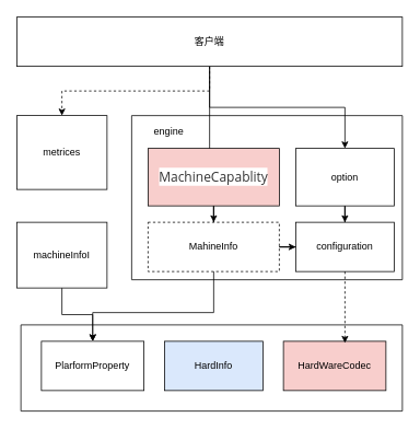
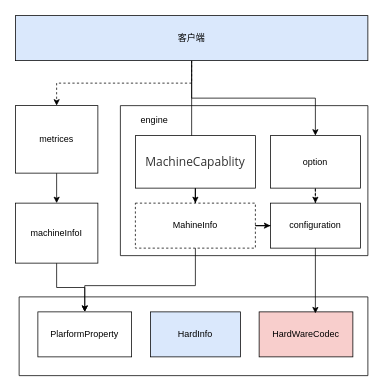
  <mxCell id="0" />
  <mxCell id="1" parent="0" />
  <mxCell id="2" style="edgeStyle=orthogonalEdgeStyle;rounded=0;orthogonalLoop=1;jettySize=auto;html=1;entryX=0.5;entryY=0;entryDx=0;entryDy=0;dashed=1;" edge="1" parent="1" source="5" target="7"><mxGeometry relative="1" as="geometry" /></mxCell>
  <mxCell id="3" style="edgeStyle=orthogonalEdgeStyle;rounded=0;orthogonalLoop=1;jettySize=auto;html=1;entryX=0.469;entryY=0.143;entryDx=0;entryDy=0;entryPerimeter=0;" edge="1" parent="1" source="5" target="14"><mxGeometry relative="1" as="geometry" /></mxCell>
  <mxCell id="4" style="edgeStyle=orthogonalEdgeStyle;rounded=0;orthogonalLoop=1;jettySize=auto;html=1;entryX=0.5;entryY=0;entryDx=0;entryDy=0;" edge="1" parent="1" source="5" target="11"><mxGeometry relative="1" as="geometry" /></mxCell>
- <mxCell id="5" value="客户端" style="rounded=0;whiteSpace=wrap;html=1;" vertex="1" parent="1"><mxGeometry x="20" y="20" width="470" height="60" as="geometry" /></mxCell>
+ <mxCell id="5" value="客户端" style="rounded=0;whiteSpace=wrap;html=1;fillColor=#dae8fc;" vertex="1" parent="1"><mxGeometry x="20" y="20" width="470" height="60" as="geometry" /></mxCell>
+ <mxCell id="6" value="" style="edgeStyle=orthogonalEdgeStyle;rounded=0;orthogonalLoop=1;jettySize=auto;html=1;" edge="1" parent="1" source="7" target="17"><mxGeometry relative="1" as="geometry" /></mxCell>
  <mxCell id="7" value="metrices" style="rounded=0;whiteSpace=wrap;html=1;" vertex="1" parent="1"><mxGeometry x="20" y="140" width="110" height="90" as="geometry" /></mxCell>
  <mxCell id="8" value="" style="swimlane;startSize=0;" vertex="1" parent="1"><mxGeometry x="160" y="140" width="330" height="200" as="geometry" /></mxCell>
  <mxCell id="9" value="engine" style="text;html=1;align=center;verticalAlign=middle;resizable=0;points=[];autosize=1;strokeColor=none;" vertex="1" parent="8"><mxGeometry x="20" y="10" width="50" height="20" as="geometry" /></mxCell>
- <mxCell id="10" style="edgeStyle=orthogonalEdgeStyle;rounded=0;orthogonalLoop=1;jettySize=auto;html=1;entryX=0.5;entryY=0;entryDx=0;entryDy=0;" edge="1" parent="8" source="11" target="12"><mxGeometry relative="1" as="geometry" /></mxCell>
+ <mxCell id="10" style="edgeStyle=orthogonalEdgeStyle;rounded=0;orthogonalLoop=1;jettySize=auto;html=1;entryX=0.5;entryY=0;entryDx=0;entryDy=0;dashed=1;" edge="1" parent="8" source="11" target="12"><mxGeometry relative="1" as="geometry" /></mxCell>
  <mxCell id="11" value="option" style="rounded=0;whiteSpace=wrap;html=1;" vertex="1" parent="8"><mxGeometry x="200" y="40" width="120" height="70" as="geometry" /></mxCell>
  <mxCell id="12" value="configuration" style="rounded=0;whiteSpace=wrap;html=1;" vertex="1" parent="8"><mxGeometry x="200" y="130" width="120" height="60" as="geometry" /></mxCell>
  <mxCell id="13" style="edgeStyle=orthogonalEdgeStyle;rounded=0;orthogonalLoop=1;jettySize=auto;html=1;entryX=0.5;entryY=0;entryDx=0;entryDy=0;" edge="1" parent="8" source="14" target="15"><mxGeometry relative="1" as="geometry" /></mxCell>
- <mxCell id="14" value="&lt;span style=&quot;color: rgb(51 , 51 , 51) ; font-family: &amp;#34;open sans&amp;#34; , &amp;#34;clear sans&amp;#34; , &amp;#34;helvetica neue&amp;#34; , &amp;#34;helvetica&amp;#34; , &amp;#34;arial&amp;#34; , sans-serif ; font-size: 16px ; text-align: left ; background-color: rgb(255 , 255 , 255)&quot;&gt;MachineCapablity&lt;/span&gt;" style="rounded=0;whiteSpace=wrap;html=1;fillColor=#f8cecc;" vertex="1" parent="8"><mxGeometry x="20" y="40" width="160" height="70" as="geometry" /></mxCell>
+ <mxCell id="14" value="&lt;span style=&quot;color: rgb(51 , 51 , 51) ; font-family: &amp;#34;open sans&amp;#34; , &amp;#34;clear sans&amp;#34; , &amp;#34;helvetica neue&amp;#34; , &amp;#34;helvetica&amp;#34; , &amp;#34;arial&amp;#34; , sans-serif ; font-size: 16px ; text-align: left ; background-color: rgb(255 , 255 , 255)&quot;&gt;MachineCapablity&lt;/span&gt;" style="rounded=0;whiteSpace=wrap;html=1;" vertex="1" parent="8"><mxGeometry x="20" y="40" width="160" height="70" as="geometry" /></mxCell>
  <mxCell id="15" value="MahineInfo" style="rounded=0;whiteSpace=wrap;html=1;dashed=1;" vertex="1" parent="8"><mxGeometry x="20" y="130" width="160" height="60" as="geometry" /></mxCell>
  <mxCell id="16" style="edgeStyle=orthogonalEdgeStyle;rounded=0;orthogonalLoop=1;jettySize=auto;html=1;entryX=0.5;entryY=0;entryDx=0;entryDy=0;" edge="1" parent="1" source="17" target="20"><mxGeometry relative="1" as="geometry" /></mxCell>
  <mxCell id="17" value="machineInfoI" style="rounded=0;whiteSpace=wrap;html=1;" vertex="1" parent="1"><mxGeometry x="20" y="270" width="110" height="80" as="geometry" /></mxCell>
  <mxCell id="18" value="" style="swimlane;startSize=0;" vertex="1" parent="1"><mxGeometry x="25" y="395" width="465" height="105" as="geometry" /></mxCell>
  <mxCell id="19" value="HardWareCodec" style="rounded=0;whiteSpace=wrap;html=1;fillColor=#f8cecc;" vertex="1" parent="18"><mxGeometry x="320" y="20" width="125" height="60" as="geometry" /></mxCell>
  <mxCell id="20" value="PlarformProperty" style="rounded=0;whiteSpace=wrap;html=1;" vertex="1" parent="18"><mxGeometry x="25" y="20" width="125" height="60" as="geometry" /></mxCell>
  <mxCell id="21" value="HardInfo" style="rounded=0;whiteSpace=wrap;html=1;fillColor=#dae8fc;" vertex="1" parent="18"><mxGeometry x="175" y="20" width="120" height="60" as="geometry" /></mxCell>
  <mxCell id="22" style="edgeStyle=orthogonalEdgeStyle;rounded=0;orthogonalLoop=1;jettySize=auto;html=1;" edge="1" parent="1" source="15" target="12"><mxGeometry relative="1" as="geometry" /></mxCell>
- <mxCell id="23" style="edgeStyle=orthogonalEdgeStyle;rounded=0;orthogonalLoop=1;jettySize=auto;html=1;entryX=0.6;entryY=0.033;entryDx=0;entryDy=0;entryPerimeter=0;dashed=1;" edge="1" parent="1" source="12" target="19"><mxGeometry relative="1" as="geometry" /></mxCell>
+ <mxCell id="23" style="edgeStyle=orthogonalEdgeStyle;rounded=0;orthogonalLoop=1;jettySize=auto;html=1;entryX=0.6;entryY=0.033;entryDx=0;entryDy=0;entryPerimeter=0;" edge="1" parent="1" source="12" target="19"><mxGeometry relative="1" as="geometry" /></mxCell>
  <mxCell id="24" style="edgeStyle=orthogonalEdgeStyle;rounded=0;orthogonalLoop=1;jettySize=auto;html=1;entryX=0.5;entryY=0;entryDx=0;entryDy=0;" edge="1" parent="1" source="15" target="20"><mxGeometry relative="1" as="geometry"><Array as="points"><mxPoint x="260" y="380" /><mxPoint x="113" y="380" /></Array></mxGeometry></mxCell>
